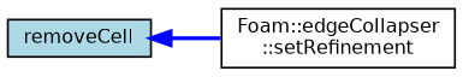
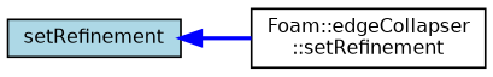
  digraph {
    rankdir=LR
    node [color=black fontname=Helvetica fontsize=10 shape=record style=filled]
-   n1 [fillcolor=lightblue fontcolor=black height=0.2 label=removeCell width=0.4]
+   n1 [fillcolor=lightblue fontcolor=black height=0.2 label=setRefinement width=0.4]
    n2 [height=0.2 label="Foam::edgeCollapser\l::setRefinement" width=0.4 fillcolor=white]
    n1 -> n2 [color=blue dir=back fontname=Helvetica fontsize=10 labelfontname=Helvetica labelfontsize=10 style=bold]
  }
